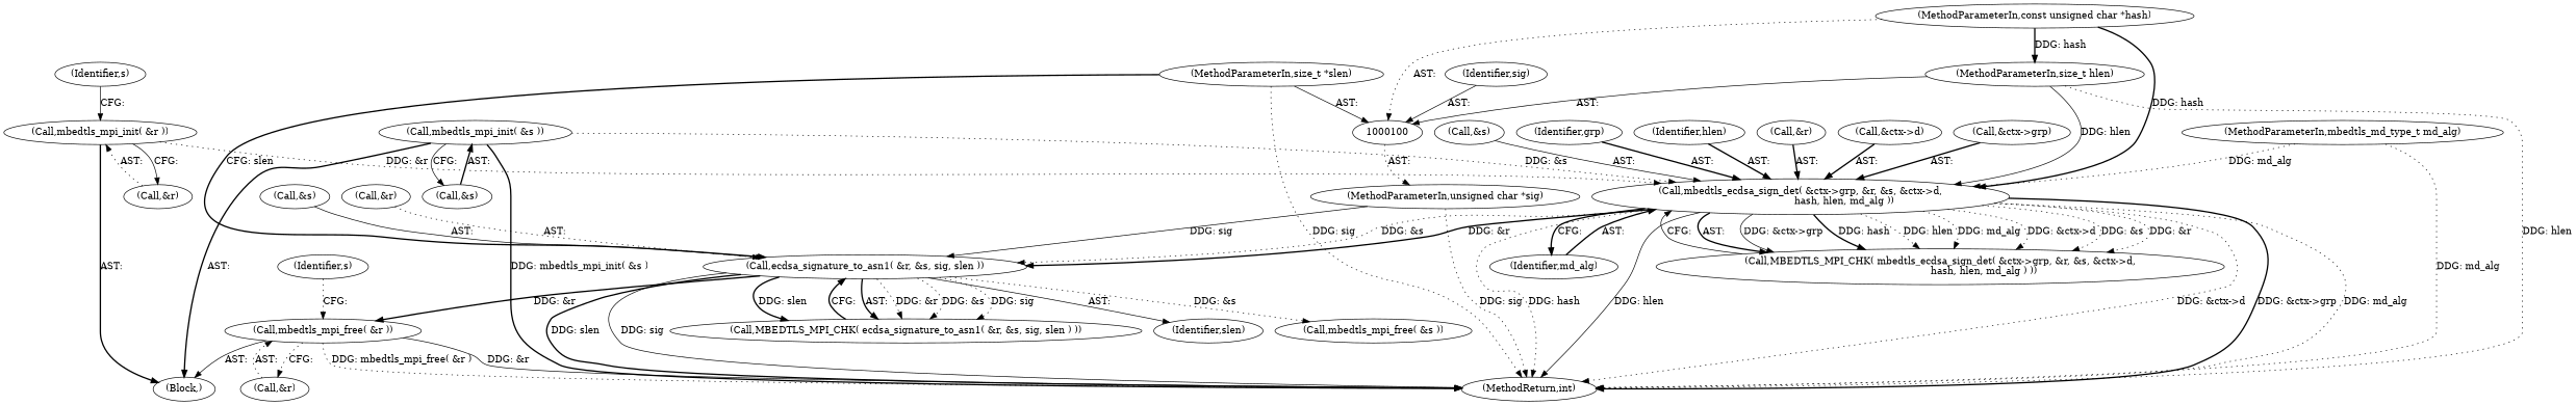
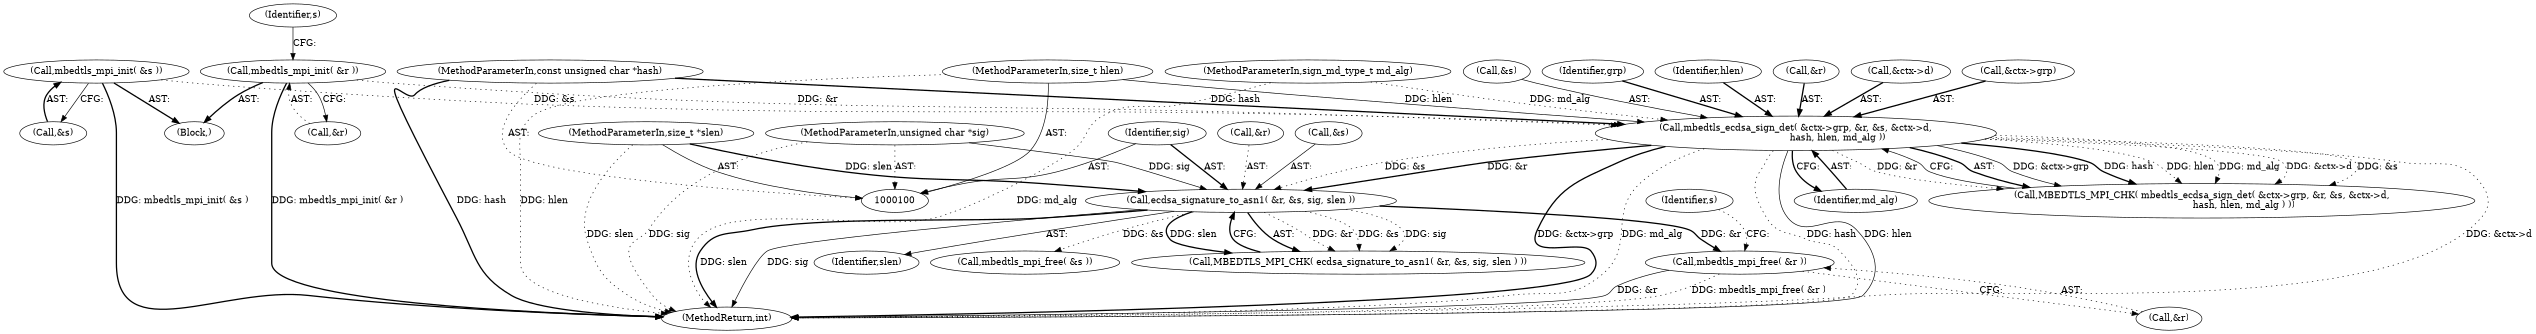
  digraph {
    edge [style=dotted]
    n1 [label="(Call,mbedtls_mpi_free( &r ))"]
    n2 [label="(Block,)"]
    n3 [label="(MethodReturn,int)"]
    n4 [label="(Call,&r)"]
    n5 [label="(Call,ecdsa_signature_to_asn1( &r, &s, sig, slen ))"]
    n6 [label="(Call,mbedtls_mpi_free( &s ))"]
    n7 [label="(Call,MBEDTLS_MPI_CHK( ecdsa_signature_to_asn1( &r, &s, sig, slen ) ))"]
    n8 [label="(Identifier,slen)"]
    n9 [label="(Call,mbedtls_ecdsa_sign_det( &ctx->grp, &r, &s, &ctx->d,\n                             hash, hlen, md_alg ))"]
    n10 [label="(Identifier,md_alg)"]
    n11 [label="(Call,MBEDTLS_MPI_CHK( mbedtls_ecdsa_sign_det( &ctx->grp, &r, &s, &ctx->d,\n                             hash, hlen, md_alg ) ))"]
    n12 [label="(Call,mbedtls_mpi_init( &r ))"]
    n13 [label="(Call,&r)"]
    n14 [label="(Call,mbedtls_mpi_init( &s ))"]
    n15 [label="(Call,&s)"]
    n16 [label="(MethodParameterIn,const unsigned char *hash)"]
    1000100
    n18 [label="(MethodParameterIn,size_t hlen)"]
-   n19 [label="(MethodParameterIn,mbedtls_md_type_t md_alg)"]
+   n19 [label="(MethodParameterIn,sign_md_type_t md_alg)"]
    n20 [label="(MethodParameterIn,unsigned char *sig)"]
    n21 [label="(MethodParameterIn,size_t *slen)"]
    n22 [label="(Identifier,s)"]
    n23 [label="(Call,&s)"]
    n24 [label="(Identifier,grp)"]
    n25 [label="(Identifier,hlen)"]
    n26 [label="(Call,&r)"]
    n27 [label="(Call,&r)"]
    n28 [label="(Call,&ctx->d)"]
    n29 [label="(Identifier,s)"]
    n30 [label="(Call,&ctx->grp)"]
    n31 [label="(Call,&s)"]
    n32 [label="(Identifier,sig)"]
-   n1 -> n2 [label="AST: " style=solid]
    n1 -> n3 [label="DDG: mbedtls_mpi_free( &r )"]
    n1 -> n3 [label="DDG: &r" style=solid]
    n1 -> n4 [label="CFG: "]
    n4 -> n1 [label="AST: "]
    n5 -> n1 [label="DDG: &r" style=bold]
    n5 -> n3 [label="DDG: slen" style=bold]
    n5 -> n3 [label="DDG: sig" style=solid]
    n5 -> n6 [label="DDG: &s"]
    n5 -> n7 [label="AST: " style=bold]
    n5 -> n7 [label="DDG: &r"]
    n5 -> n7 [label="DDG: &s"]
    n5 -> n7 [label="DDG: sig"]
    n5 -> n7 [label="DDG: slen" style=bold]
    n5 -> n8 [label="AST: " style=solid]
    n7 -> n5 [label="CFG: " style=bold]
    n9 -> n3 [label="DDG: &ctx->grp" style=bold]
    n9 -> n3 [label="DDG: md_alg"]
    n9 -> n3 [label="DDG: hash"]
    n9 -> n3 [label="DDG: hlen" style=solid]
    n9 -> n3 [label="DDG: &ctx->d"]
    n9 -> n5 [label="DDG: &r" style=bold]
    n9 -> n5 [label="DDG: &s"]
    n9 -> n10 [label="CFG: " style=bold]
    n9 -> n11 [label="AST: " style=bold]
    n9 -> n11 [label="DDG: &ctx->grp" style=solid]
    n9 -> n11 [label="DDG: hash" style=bold]
    n9 -> n11 [label="DDG: hlen"]
    n9 -> n11 [label="DDG: md_alg"]
    n9 -> n11 [label="DDG: &ctx->d"]
    n9 -> n11 [label="DDG: &s"]
    n9 -> n11 [label="DDG: &r"]
    n10 -> n9 [label="AST: " style=bold]
    n11 -> n9 [label="CFG: " style=solid]
    n12 -> n2 [label="AST: " style=bold]
+   n12 -> n3 [label="DDG: mbedtls_mpi_init( &r )" style=bold]
    n12 -> n9 [label="DDG: &r"]
    n12 -> n13 [label="CFG: " style=solid]
    n13 -> n12 [label="AST: "]
    n14 -> n2 [label="AST: " style=bold]
    n14 -> n3 [label="DDG: mbedtls_mpi_init( &s )" style=bold]
    n14 -> n9 [label="DDG: &s"]
    n14 -> n15 [label="CFG: " style=solid]
    n15 -> n14 [label="AST: " style=bold]
-   n16 -> n18 [label="DDG: hash" style=bold]
+   n16 -> n3 [label="DDG: hash" style=bold]
    n16 -> n9 [label="DDG: hash" style=bold]
    n16 -> 1000100 [label="AST: "]
    n18 -> n3 [label="DDG: hlen"]
    n18 -> n9 [label="DDG: hlen" style=solid]
    n18 -> 1000100 [label="AST: " style=solid]
    n19 -> n3 [label="DDG: md_alg"]
    n19 -> n9 [label="DDG: md_alg"]
    n20 -> n3 [label="DDG: sig"]
    n20 -> n5 [label="DDG: sig" style=solid]
-   1000100 -> n20 [label="AST: "]
-   n21 -> n3 [label="DDG: sig"]
-   n21 -> n5 [label="CFG: slen" style=bold]
+   n20 -> 1000100 [label="AST: "]
+   n21 -> n3 [label="DDG: slen"]
+   n21 -> n5 [label="DDG: slen" style=bold]
    n21 -> 1000100 [label="AST: " style=solid]
    n22 -> n12 [label="CFG: " style=solid]
    n23 -> n9 [label="AST: " style=solid]
    n24 -> n9 [label="AST: " style=bold]
    n25 -> n9 [label="AST: " style=bold]
    n26 -> n5 [label="AST: "]
    n27 -> n9 [label="AST: " style=bold]
    n28 -> n9 [label="AST: " style=bold]
    n29 -> n1 [label="CFG: "]
    n30 -> n9 [label="AST: " style=bold]
    n31 -> n5 [label="AST: " style=solid]
+   n32 -> n5 [label="AST: " style=bold]
    n32 -> 1000100 [label="AST: " style=solid]
  }
